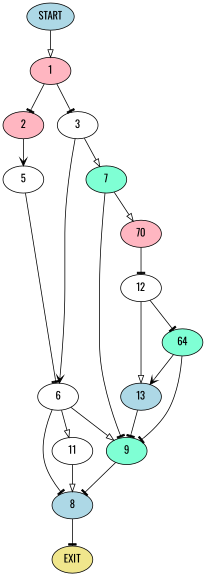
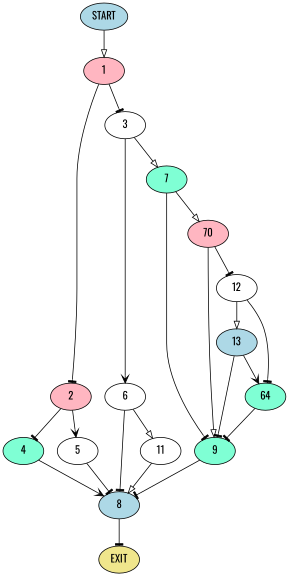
  digraph {
    fontname=Oswald
    node [fillcolor=white fontname=Oswald style=filled]
    edge [arrowhead=tee fontname=Oswald]
    n1 [fillcolor=lightblue label=START]
    1 [fillcolor=lightpink]
    2 [fillcolor=lightpink]
    3
    n5 [fillcolor=khaki label=EXIT]
+   4 [fillcolor=aquamarine]
    5
    6
    7 [fillcolor=aquamarine]
    8 [fillcolor=lightblue]
    11
    9 [fillcolor=aquamarine]
    n13 [fillcolor=lightpink label=70]
    12
    13 [fillcolor=lightblue]
    n16 [fillcolor=aquamarine label=64]
    n1 -> 1 [arrowhead=onormal]
    1 -> 2
    1 -> 3
+   2 -> 4
    2 -> 5 [arrowhead=vee]
    3 -> 6 [arrowhead=vee]
    3 -> 7 [arrowhead=onormal]
-   5 -> 6
+   4 -> 8 [arrowhead=vee]
+   5 -> 8
    6 -> 8
    6 -> 11 [arrowhead=onormal]
    7 -> 9
    7 -> n13 [arrowhead=onormal]
    8 -> n5
    11 -> 8 [arrowhead=onormal]
    9 -> 8
-   6 -> 9 [arrowhead=onormal]
+   n13 -> 9 [arrowhead=onormal]
    n13 -> 12
    12 -> 13 [arrowhead=onormal]
    12 -> n16
    13 -> 9
    n16 -> 9
-   n16 -> 13 [arrowhead=vee]
+   13 -> n16 [arrowhead=vee]
  }
